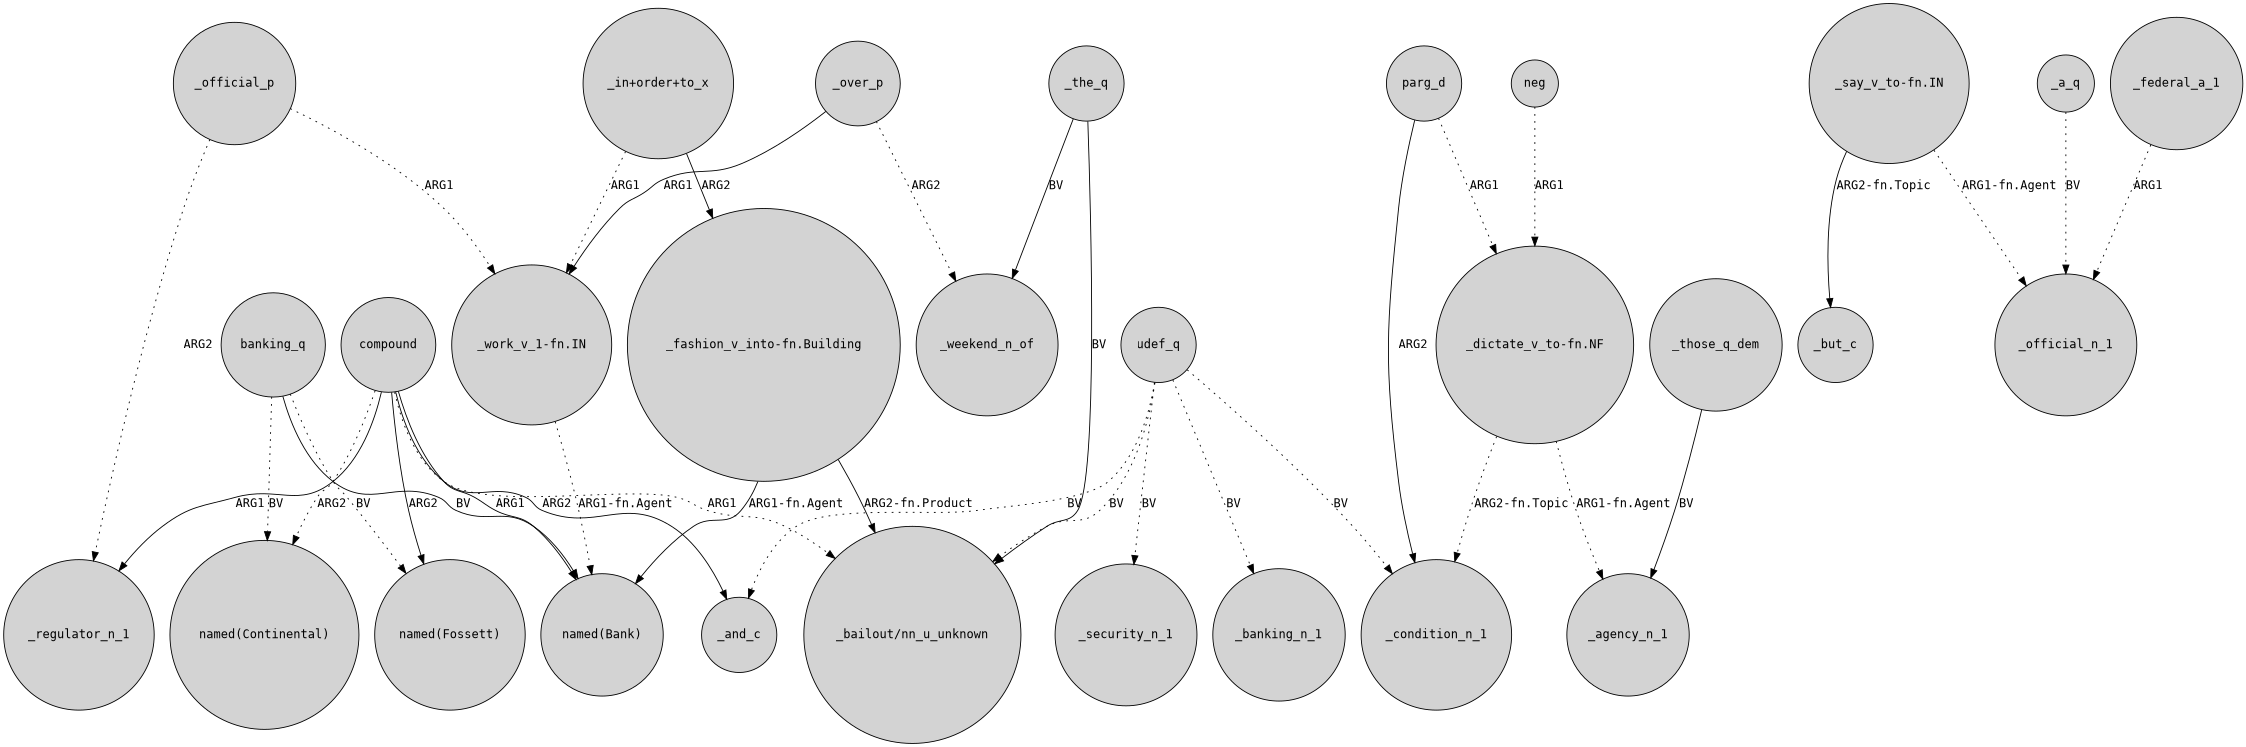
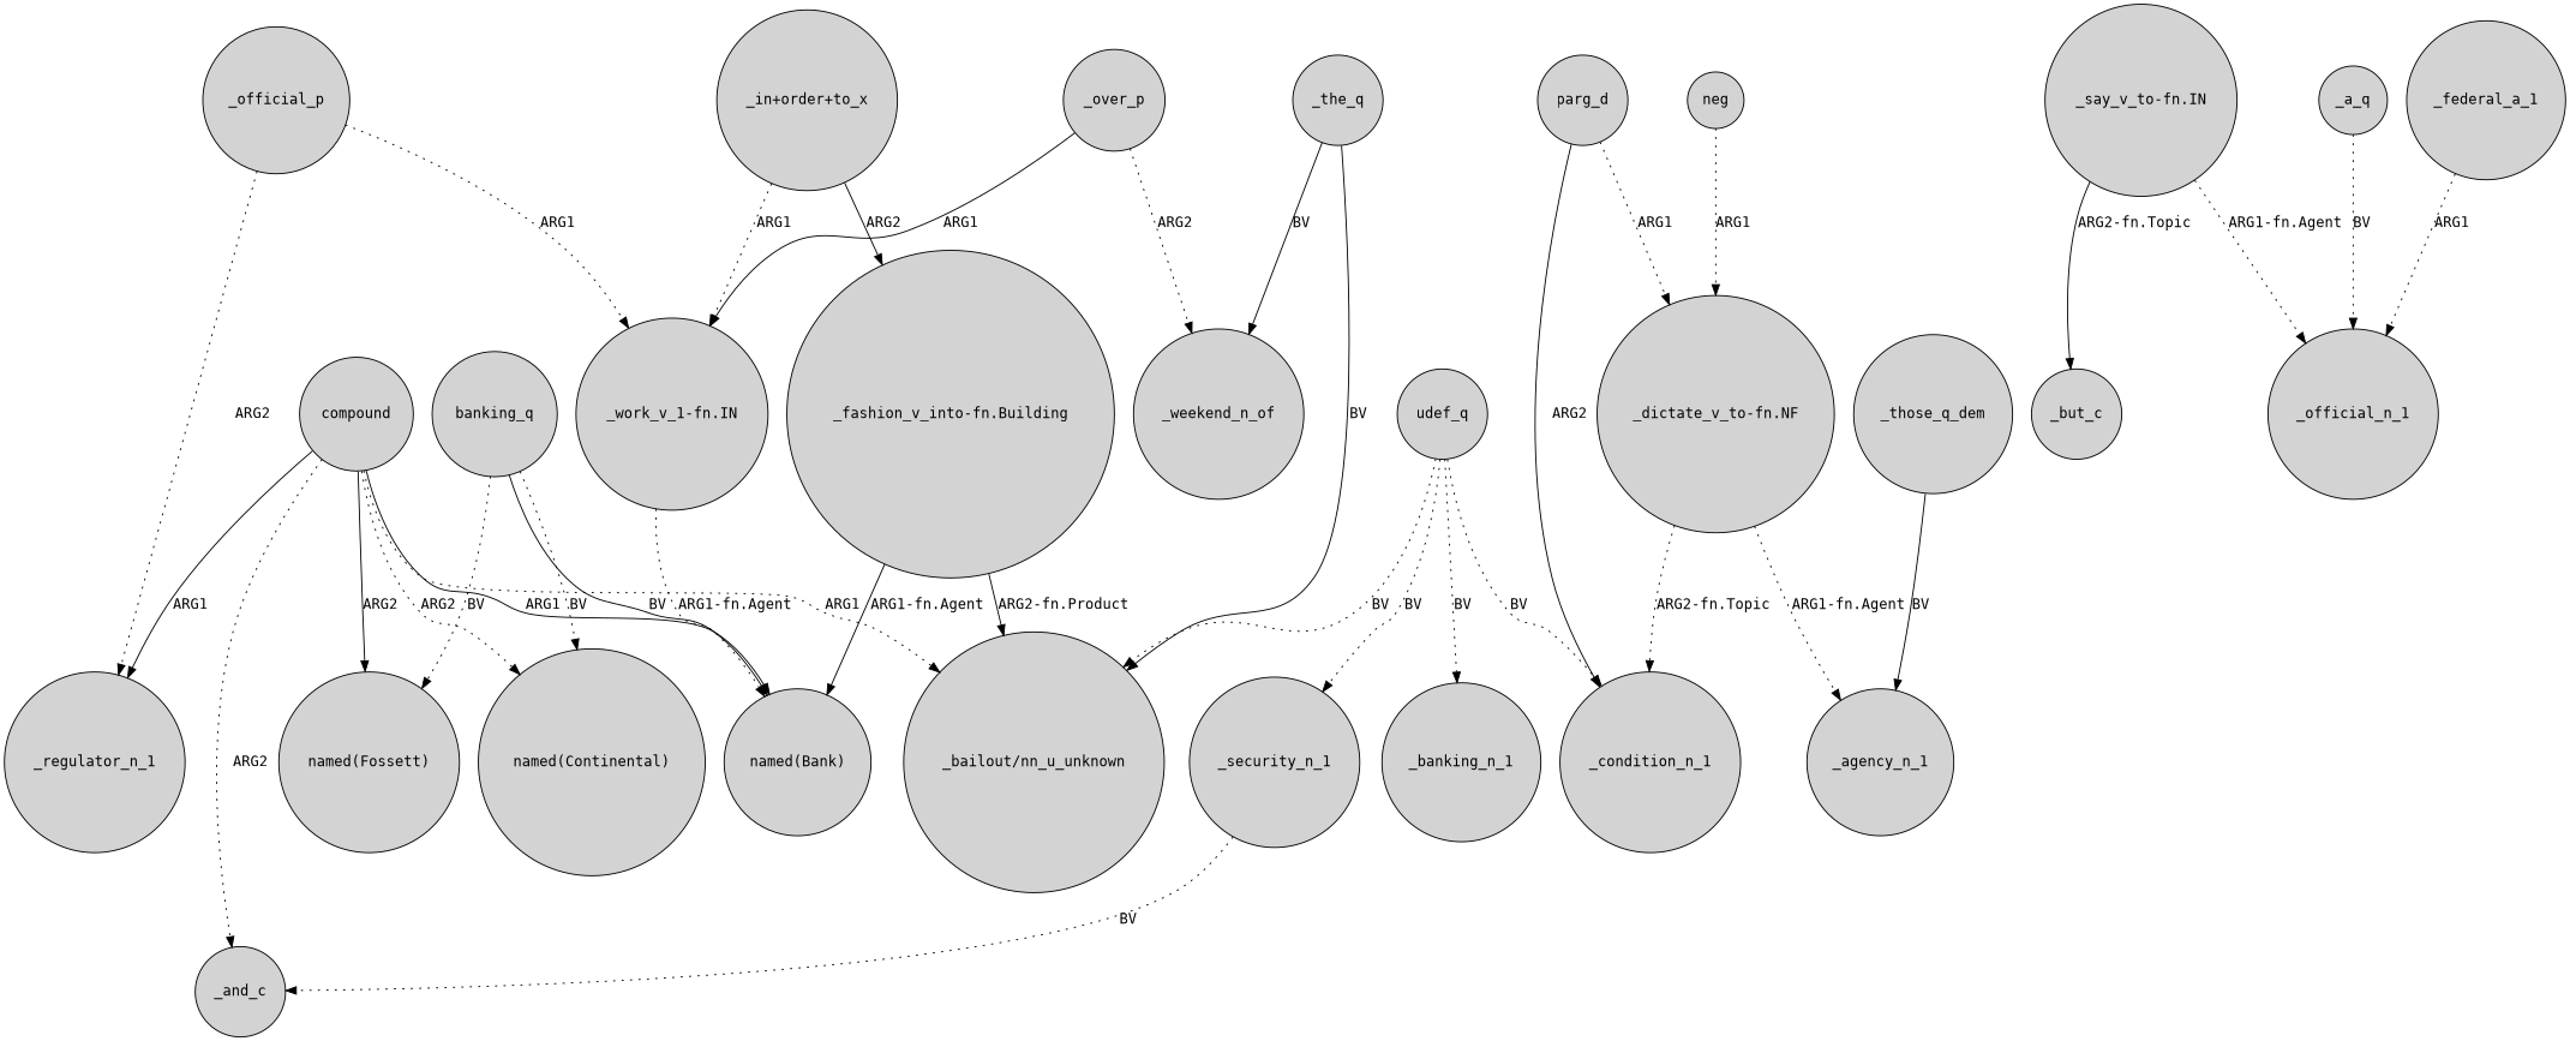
  digraph {
    fontname="DejaVu Sans Mono"
    node [fontname="DejaVu Sans Mono" shape=circle style=filled]
    edge [fontname="DejaVu Sans Mono" style=dotted]
    "_in+order+to_x"
    "_work_v_1-fn.IN"
    "_fashion_v_into-fn.Building"
    "named(Bank)"
    "_bailout/nn_u_unknown"
    _those_q_dem
    _agency_n_1
    compound
    "named(Continental)"
    "named(Fossett)"
    _regulator_n_1
    _and_c
    n13 [label=banking_q]
    _over_p
    _weekend_n_of
    "_dictate_v_to-fn.NF"
    _condition_n_1
    "_say_v_to-fn.IN"
    _official_n_1
    _but_c
    _the_q
    neg
    n23 [label=_official_p]
    parg_d
    udef_q
    _banking_n_1
    _security_n_1
    _a_q
    _federal_a_1
    "_in+order+to_x" -> "_work_v_1-fn.IN" [label=ARG1]
    "_in+order+to_x" -> "_fashion_v_into-fn.Building" [label=ARG2 style=solid]
    "_work_v_1-fn.IN" -> "named(Bank)" [label="ARG1-fn.Agent"]
    "_fashion_v_into-fn.Building" -> "named(Bank)" [label="ARG1-fn.Agent" style=solid]
    "_fashion_v_into-fn.Building" -> "_bailout/nn_u_unknown" [label="ARG2-fn.Product" style=solid]
    _those_q_dem -> _agency_n_1 [label=BV style=solid]
    compound -> "named(Bank)" [label=ARG1 style=solid]
    compound -> "_bailout/nn_u_unknown" [label=ARG1]
    compound -> "named(Continental)" [label=ARG2]
    compound -> "named(Fossett)" [label=ARG2 style=solid]
    compound -> _regulator_n_1 [label=ARG1 style=solid]
-   compound -> _and_c [label=ARG2 style=solid]
+   compound -> _and_c [label=ARG2]
    n13 -> "named(Bank)" [label=BV style=solid]
    n13 -> "named(Continental)" [label=BV]
    n13 -> "named(Fossett)" [label=BV]
    _over_p -> "_work_v_1-fn.IN" [label=ARG1 style=solid]
    _over_p -> _weekend_n_of [label=ARG2]
    "_dictate_v_to-fn.NF" -> _agency_n_1 [label="ARG1-fn.Agent"]
    "_dictate_v_to-fn.NF" -> _condition_n_1 [label="ARG2-fn.Topic"]
    "_say_v_to-fn.IN" -> _official_n_1 [label="ARG1-fn.Agent"]
    "_say_v_to-fn.IN" -> _but_c [label="ARG2-fn.Topic" style=solid]
    _the_q -> "_bailout/nn_u_unknown" [label=BV style=solid]
    _the_q -> _weekend_n_of [label=BV style=solid]
    neg -> "_dictate_v_to-fn.NF" [label=ARG1]
    n23 -> "_work_v_1-fn.IN" [label=ARG1]
    n23 -> _regulator_n_1 [label=ARG2]
    parg_d -> "_dictate_v_to-fn.NF" [label=ARG1]
    parg_d -> _condition_n_1 [label=ARG2 style=solid]
    udef_q -> "_bailout/nn_u_unknown" [label=BV]
-   udef_q -> _and_c [label=BV]
+   _security_n_1 -> _and_c [label=BV]
    udef_q -> _condition_n_1 [label=BV]
    udef_q -> _banking_n_1 [label=BV]
    udef_q -> _security_n_1 [label=BV]
    _a_q -> _official_n_1 [label=BV]
    _federal_a_1 -> _official_n_1 [label=ARG1]
  }
